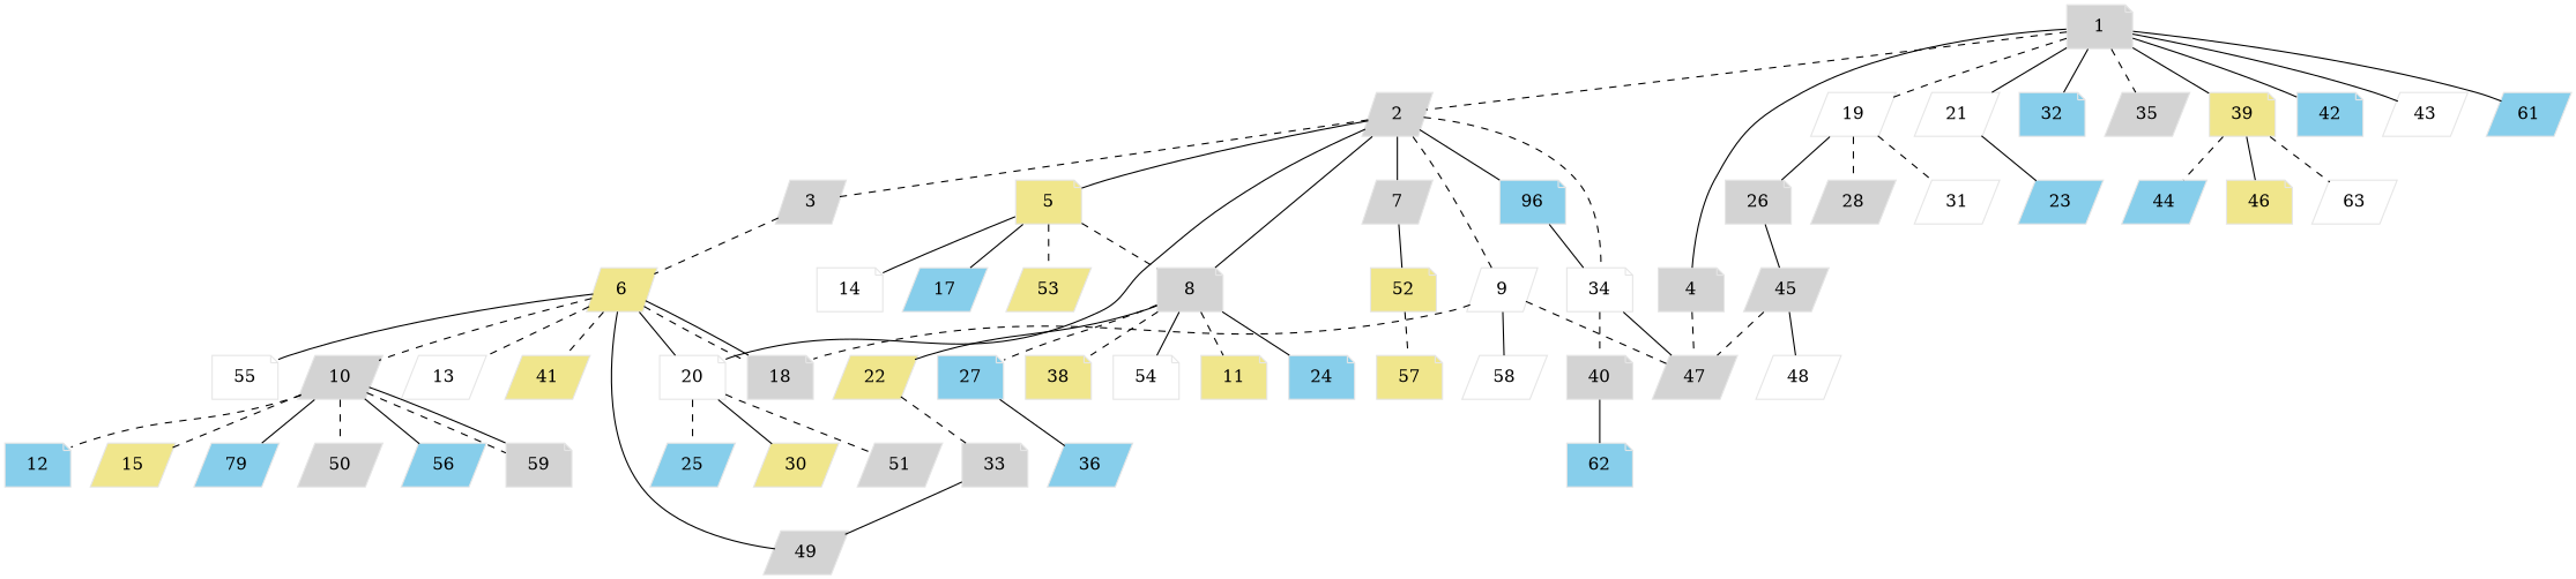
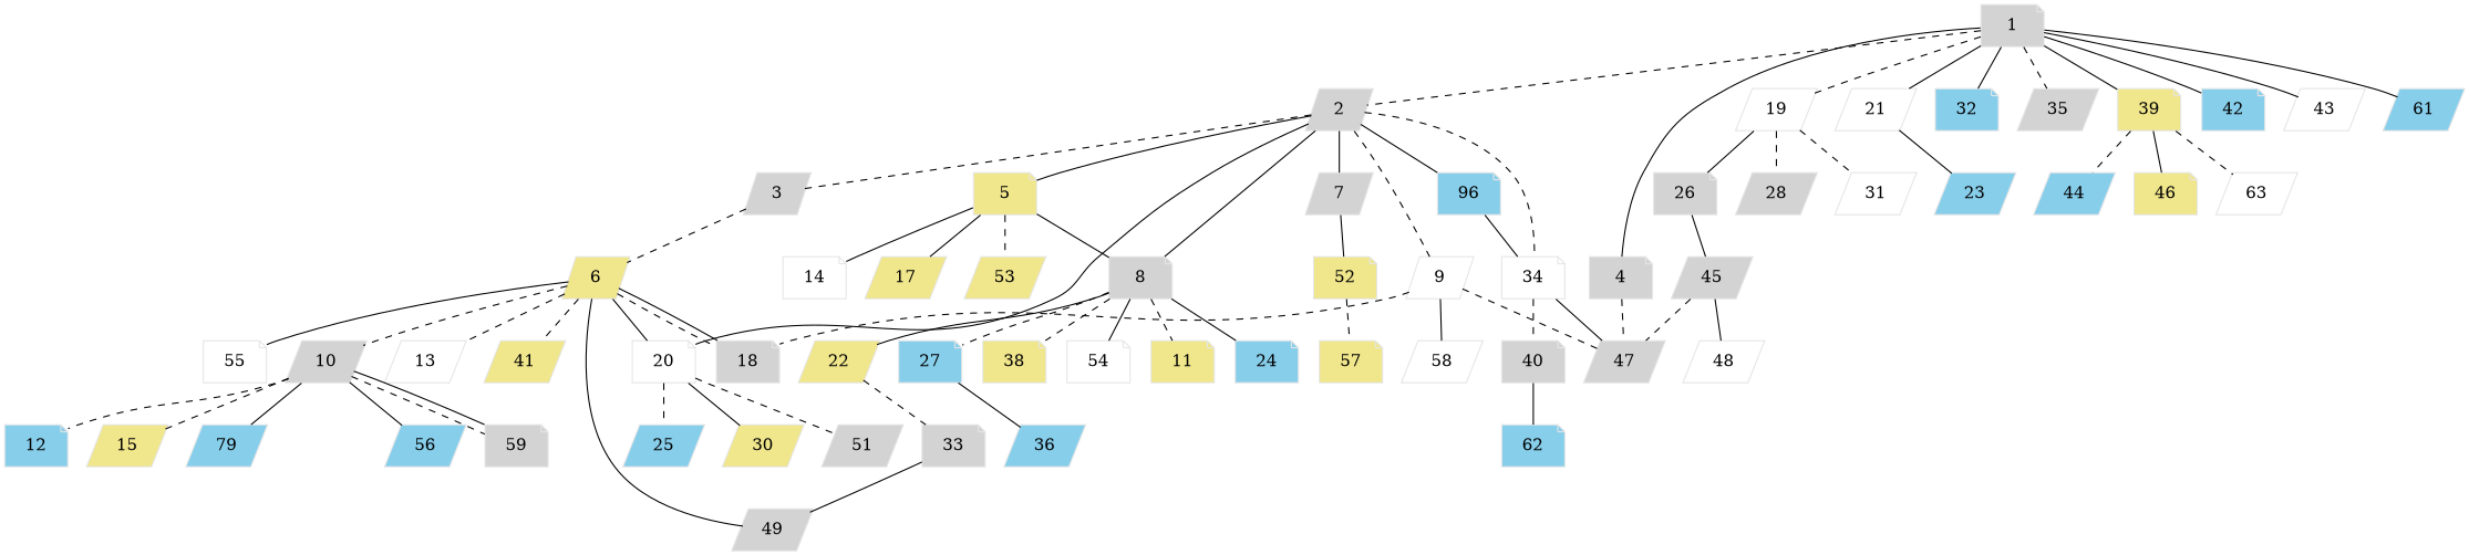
  graph {
    node [color=gray90 fillcolor=lightgrey shape=parallelogram style=filled]
    edge [style=solid]
    1 [shape=note]
    2
    4 [shape=note]
    19 [fillcolor=white]
    21 [fillcolor=white]
    32 [fillcolor=skyblue shape=note]
    35
    39 [fillcolor=khaki shape=note]
    42 [fillcolor=skyblue shape=note]
    43 [fillcolor=white]
    61 [fillcolor=skyblue]
    3
    5 [fillcolor=khaki shape=note]
    7
    8 [shape=note]
    9 [fillcolor=white]
    n17 [fillcolor=skyblue label=96 shape=note]
    20 [fillcolor=white shape=note]
    34 [fillcolor=white shape=note]
    47
    26 [shape=note]
    28
    31 [fillcolor=white]
    23 [fillcolor=skyblue]
    44 [fillcolor=skyblue]
    46 [fillcolor=khaki shape=note]
    n27 [fillcolor=white label=63]
    6 [fillcolor=khaki]
    14 [fillcolor=white shape=note]
-   17 [fillcolor=skyblue]
+   17 [fillcolor=khaki]
    53 [fillcolor=khaki]
    52 [fillcolor=khaki shape=note]
    11 [fillcolor=khaki shape=note]
    22 [fillcolor=khaki]
    24 [fillcolor=skyblue shape=note]
    27 [fillcolor=skyblue shape=note]
    38 [fillcolor=khaki shape=note]
    54 [fillcolor=white shape=note]
    18 [shape=note]
    58 [fillcolor=white]
    25 [fillcolor=skyblue]
    30 [fillcolor=khaki]
    51
    40 [shape=note]
    10
    13 [fillcolor=white]
    41 [fillcolor=khaki]
    49
    55 [fillcolor=white shape=note]
    12 [fillcolor=skyblue shape=note]
    15 [fillcolor=khaki]
    n52 [fillcolor=skyblue label=79]
-   50
    56 [fillcolor=skyblue]
    59 [shape=note]
    57 [fillcolor=khaki shape=note]
    33 [shape=note]
    36 [fillcolor=skyblue]
    45
    48 [fillcolor=white]
    62 [fillcolor=skyblue shape=note]
    1 -- 2 [style=dashed]
    1 -- 4
    1 -- 19 [style=dashed]
    1 -- 21
    1 -- 32
    1 -- 35 [style=dashed]
    1 -- 39
    1 -- 42
    1 -- 43
    1 -- 61
    2 -- 3 [style=dashed]
    2 -- 5
    2 -- 7
    2 -- 8
    2 -- 9 [style=dashed]
    2 -- n17
    2 -- 20
    2 -- 34 [style=dashed]
    4 -- 47 [style=dashed]
    19 -- 26
    19 -- 28 [style=dashed]
    19 -- 31 [style=dashed]
    21 -- 23
    39 -- 44 [style=dashed]
    39 -- 46
    39 -- n27 [style=dashed]
    3 -- 6 [style=dashed]
-   5 -- 8 [style=dashed]
+   5 -- 8
    5 -- 14
    5 -- 17
    5 -- 53 [style=dashed]
    7 -- 52
    8 -- 11 [style=dashed]
    8 -- 22
    8 -- 24
    8 -- 27 [style=dashed]
    8 -- 38 [style=dashed]
    8 -- 54
    9 -- 47 [style=dashed]
    9 -- 18 [style=dashed]
    9 -- 58
    n17 -- 34
    20 -- 25 [style=dashed]
    20 -- 30
    20 -- 51 [style=dashed]
    34 -- 47
    34 -- 40 [style=dashed]
    26 -- 45
    6 -- 20
    6 -- 18 [style=dashed]
    6 -- 18
    6 -- 10 [style=dashed]
    6 -- 13 [style=dashed]
    6 -- 41 [style=dashed]
    6 -- 49
    6 -- 55
    52 -- 57 [style=dashed]
    22 -- 33 [style=dashed]
    27 -- 36
    40 -- 62
    10 -- 12 [style=dashed]
    10 -- 15 [style=dashed]
    10 -- n52
-   10 -- 50 [style=dashed]
    10 -- 56
    10 -- 59 [style=dashed]
    10 -- 59
    33 -- 49
    45 -- 47 [style=dashed]
    45 -- 48
  }
